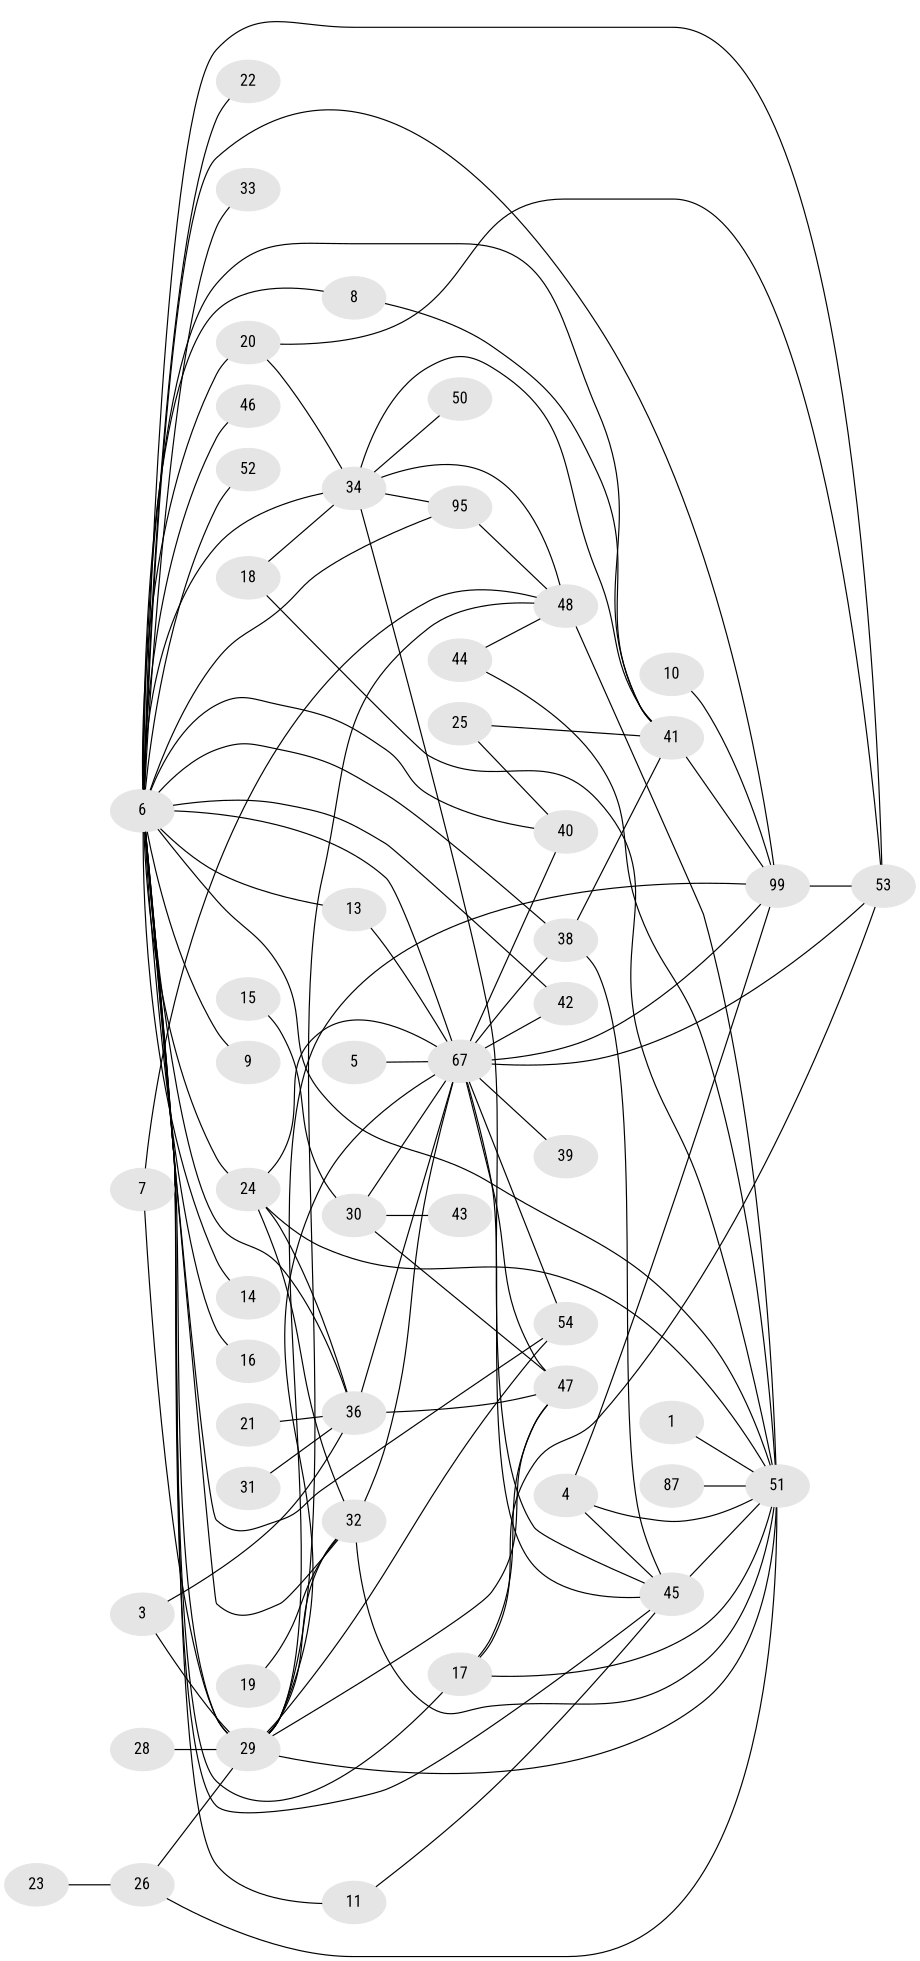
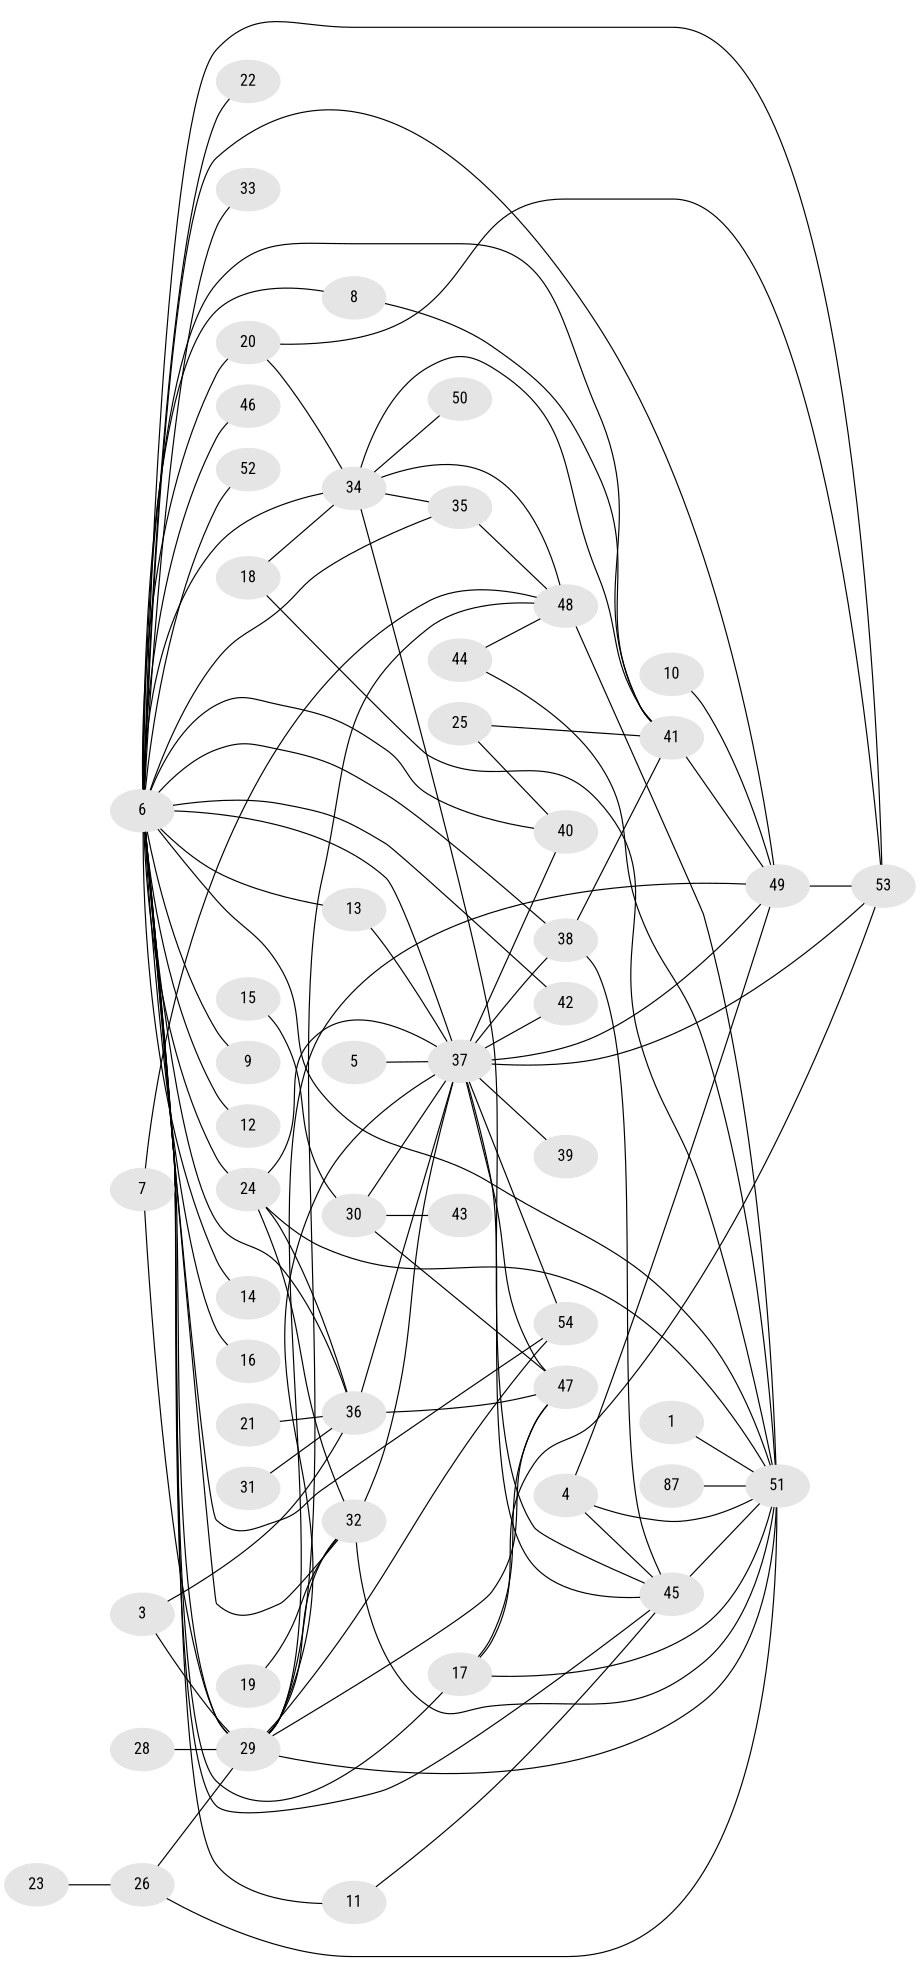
  graph {
    fontname="Roboto Condensed"
    rankdir=LR
    node [color=gray90 fontname="Roboto Condensed" style=filled]
    edge [fontname="Roboto Condensed" weight=1.0]
    1
    51
-   37 [label=67]
+   37
    45
-   49 [label=99]
+   49
    38
    40
    42
    53
    54
    47
    39
    3
    29
    36
    32
    48
    4
    5
    6
    8
    9
    11
+   12
    13
    14
    16
    17
    20
    22
    24
    33
    34
-   35 [label=95]
+   35
    41
    46
    52
    50
    7
    10
    15
    30
    43
    18
    19
    21
    23
    26
    25
    n50 [label=87]
    28
    31
    44
    1 -- 51
    37 -- 45
    37 -- 49 [weight=2.0]
    37 -- 38
    37 -- 40
    37 -- 42
    37 -- 53
    37 -- 54
    37 -- 47
    37 -- 39
    45 -- 51
    49 -- 53
    38 -- 45
    38 -- 41
    3 -- 29
    3 -- 36
    29 -- 51
    29 -- 37
    29 -- 49 [weight=2.0]
    29 -- 54
    29 -- 47
    29 -- 32
    29 -- 48 [weight=2.0]
    36 -- 37
    36 -- 47
    32 -- 51
    32 -- 37
    48 -- 51
    4 -- 51
    4 -- 45
    4 -- 49
    5 -- 37
    6 -- 51
    6 -- 37 [weight=3.0]
    6 -- 45
    6 -- 49
    6 -- 38 [weight=2.0]
    6 -- 40
    6 -- 42 [weight=2.0]
    6 -- 53
    6 -- 54
    6 -- 29 [weight=3.0]
    6 -- 36
    6 -- 32
    6 -- 8
    6 -- 9
    6 -- 11
+   6 -- 12
    6 -- 13
    6 -- 14
    6 -- 16
    6 -- 17
    6 -- 20
    6 -- 22 [weight=2.0]
    6 -- 24
    6 -- 33
    6 -- 34 [weight=2.0]
    6 -- 35 [weight=2.0]
    6 -- 41
    6 -- 46
    6 -- 52
    8 -- 41
    11 -- 45
    13 -- 37
    17 -- 51
    17 -- 53
    17 -- 47
    20 -- 53
    20 -- 34
    24 -- 51
    24 -- 37
    24 -- 36
    24 -- 32
    34 -- 45
    34 -- 48
    34 -- 35 [weight=2.0]
    34 -- 41
    34 -- 50
    35 -- 48
    41 -- 49
    7 -- 29
    7 -- 48
    10 -- 49 [weight=2.0]
    15 -- 30
    30 -- 37
    30 -- 47
    30 -- 43
    18 -- 51
    18 -- 34
    19 -- 32
    21 -- 36
    23 -- 26
    26 -- 51
    26 -- 29
    25 -- 40
    25 -- 41
    n50 -- 51
    28 -- 29
    31 -- 36
    44 -- 51
    44 -- 48
  }
